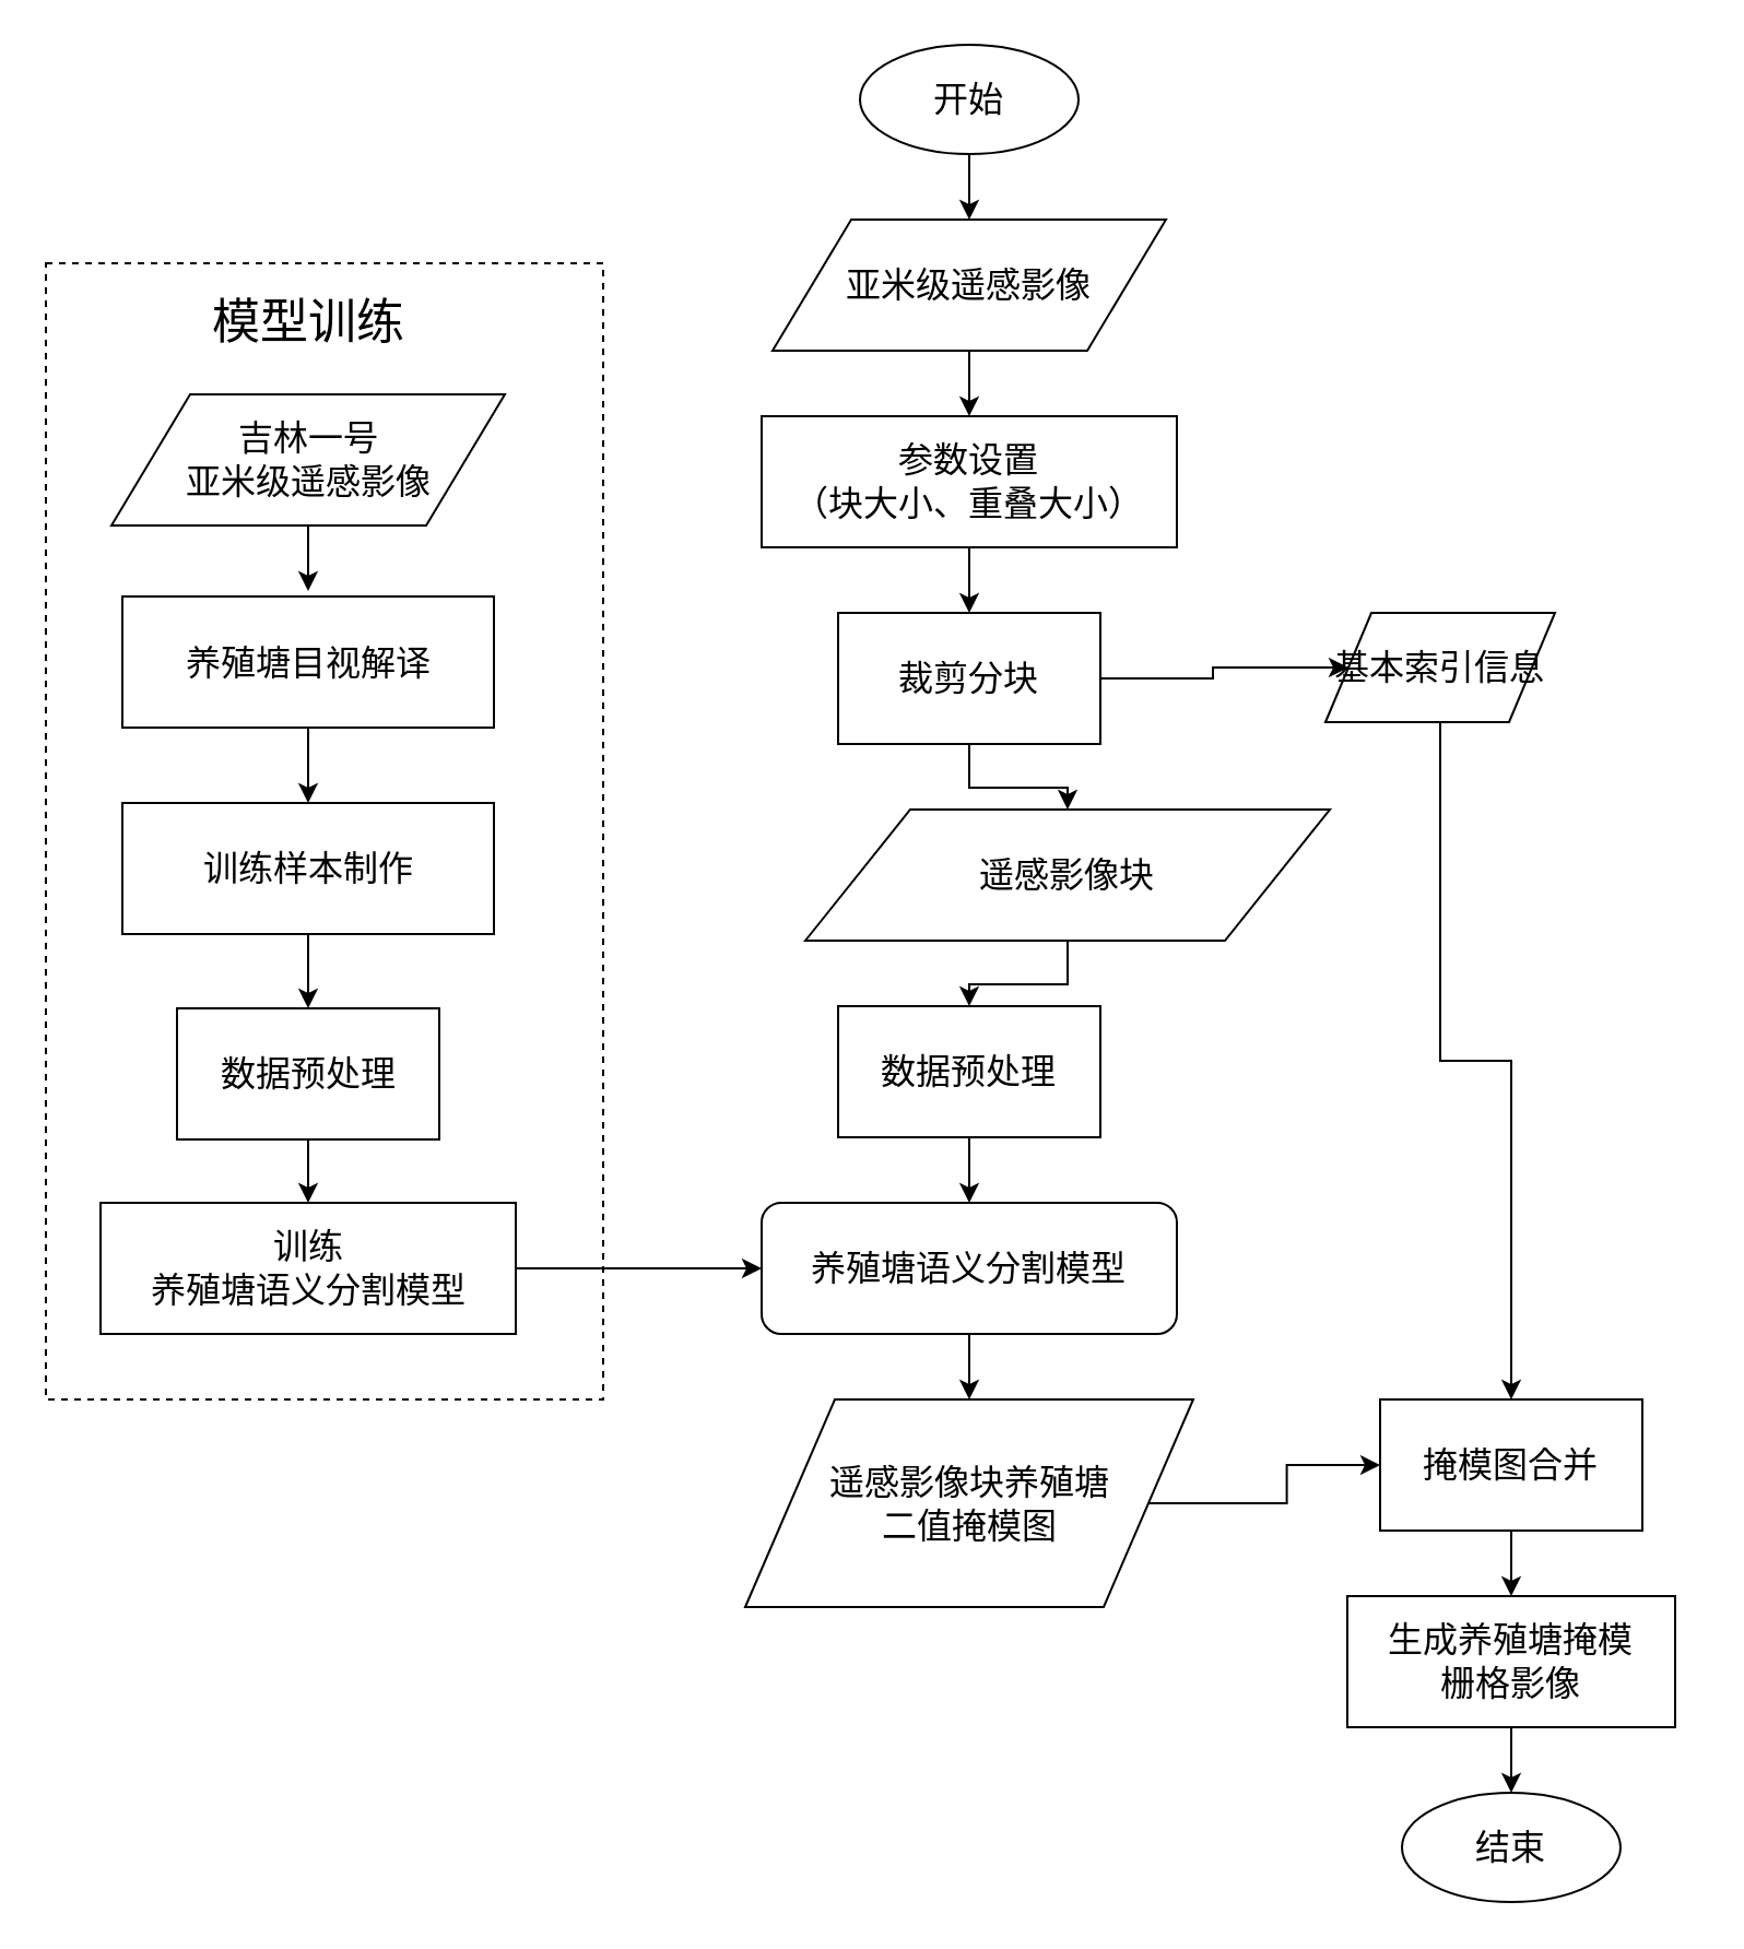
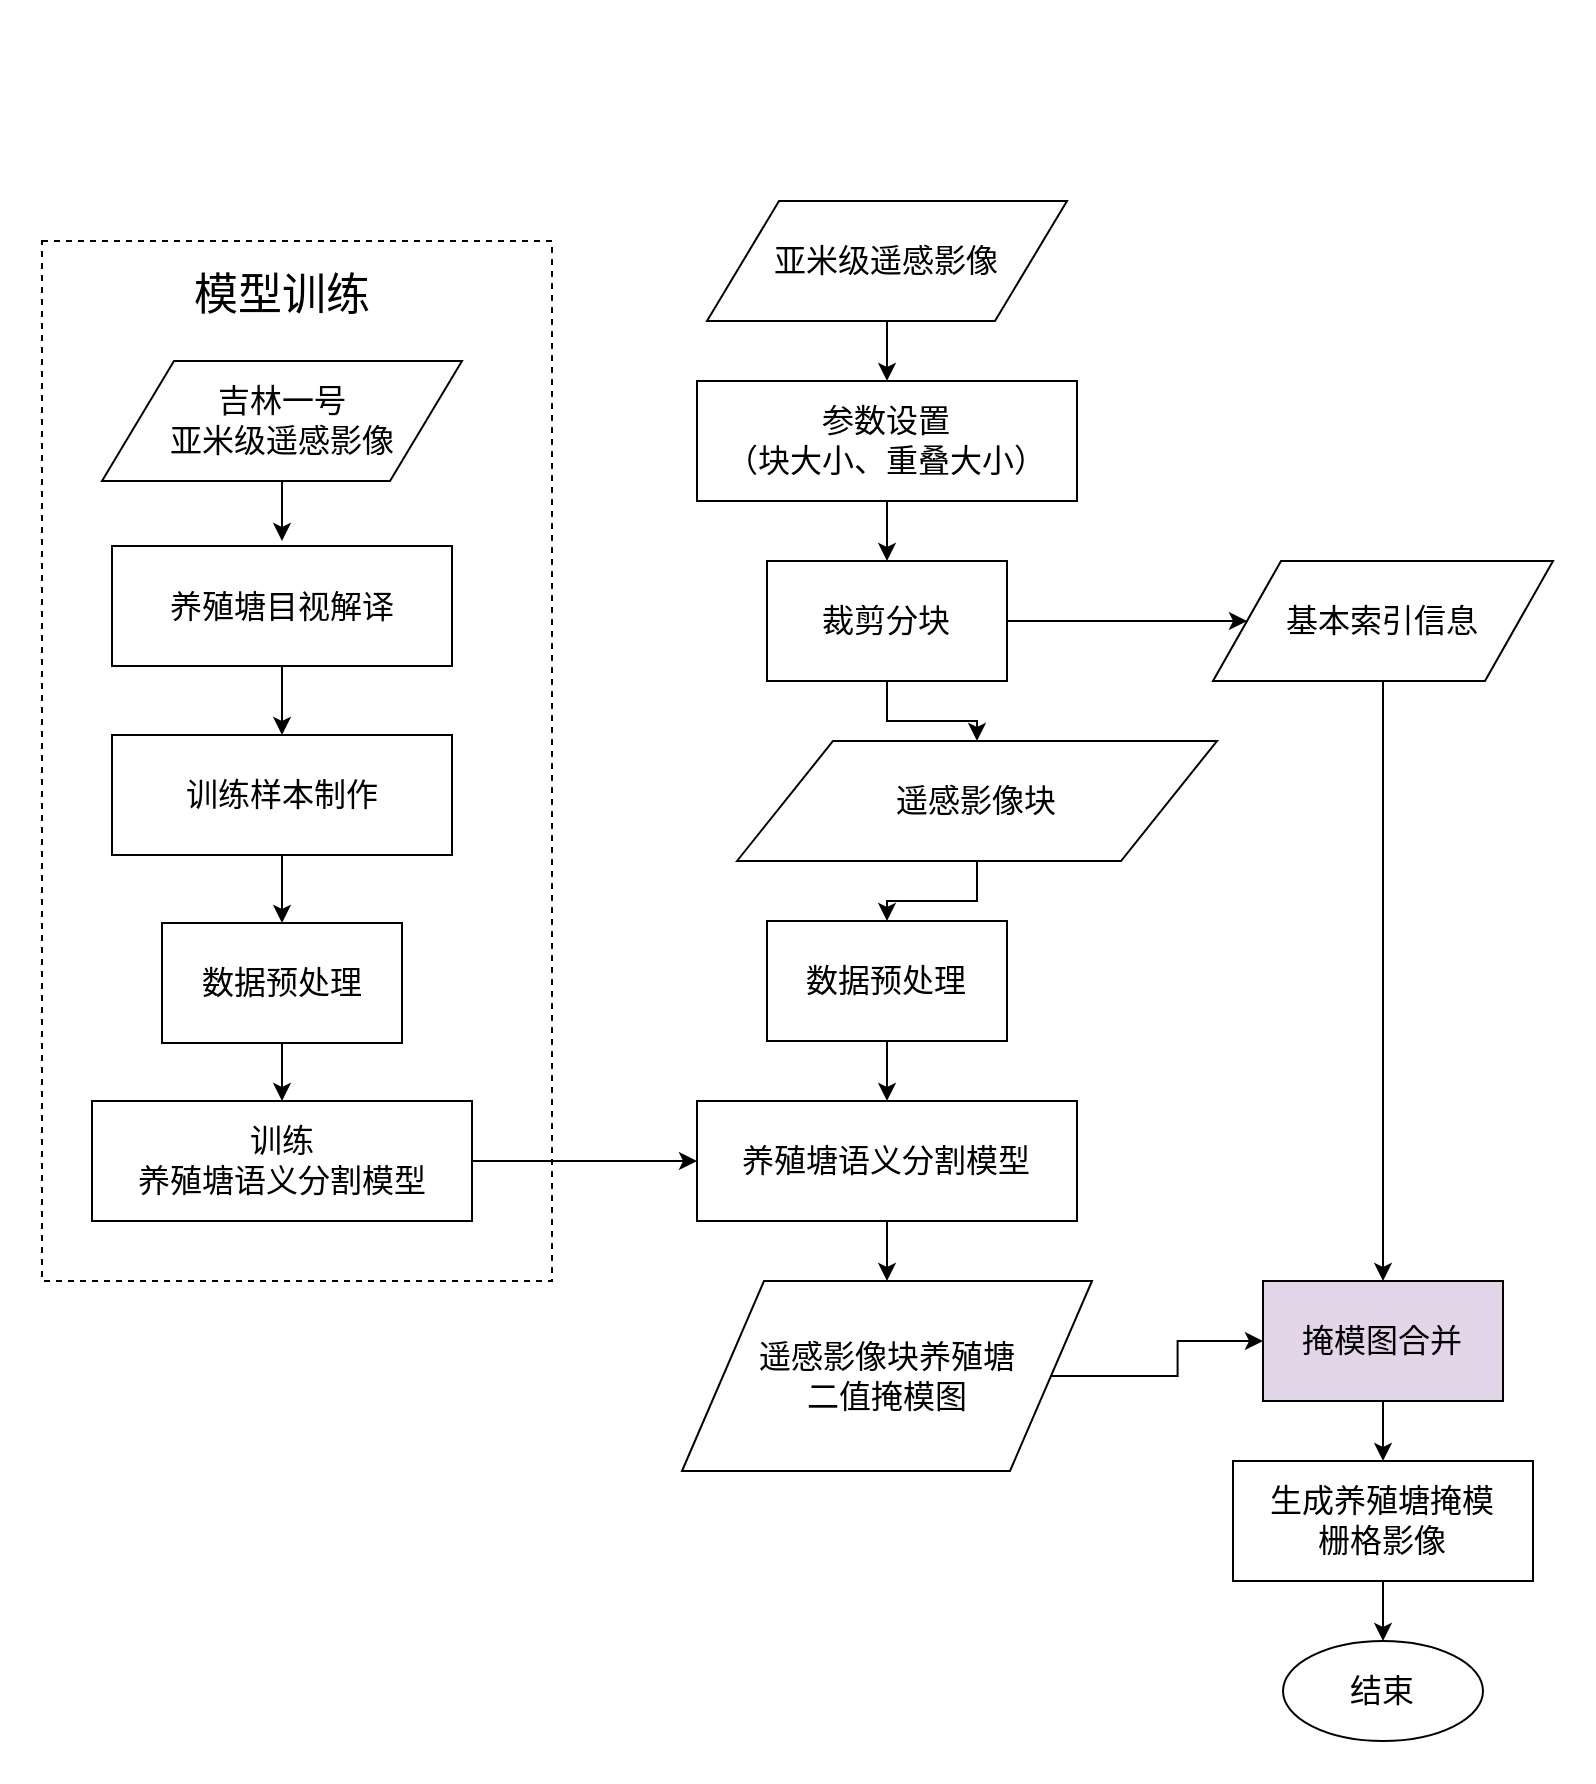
  <mxCell id="0" />
  <mxCell id="1" parent="0" />
  <mxCell id="2" value="" style="rounded=0;whiteSpace=wrap;html=1;dashed=1;" parent="1" vertex="1"><mxGeometry x="20.5" y="120" width="255" height="520" as="geometry" /></mxCell>
- <mxCell id="3" style="edgeStyle=orthogonalEdgeStyle;rounded=0;orthogonalLoop=1;jettySize=auto;html=1;exitX=0.5;exitY=1;exitDx=0;exitDy=0;fontSize=16;" parent="1" source="4" target="7" edge="1"><mxGeometry relative="1" as="geometry" /></mxCell>
- <mxCell id="4" value="开始" style="ellipse;whiteSpace=wrap;html=1;fontSize=16;" parent="1" vertex="1"><mxGeometry x="393" y="20" width="100" height="50" as="geometry" /></mxCell>
  <mxCell id="5" value="结束" style="ellipse;whiteSpace=wrap;html=1;fontSize=16;" parent="1" vertex="1"><mxGeometry x="641" y="820" width="100" height="50" as="geometry" /></mxCell>
  <mxCell id="6" style="edgeStyle=orthogonalEdgeStyle;rounded=0;orthogonalLoop=1;jettySize=auto;html=1;exitX=0.5;exitY=1;exitDx=0;exitDy=0;entryX=0.5;entryY=0;entryDx=0;entryDy=0;fontSize=16;" parent="1" source="7" target="9" edge="1"><mxGeometry relative="1" as="geometry" /></mxCell>
  <mxCell id="7" value="亚米级遥感影像" style="shape=parallelogram;perimeter=parallelogramPerimeter;whiteSpace=wrap;html=1;fontSize=16;" parent="1" vertex="1"><mxGeometry x="353" y="100" width="180" height="60" as="geometry" /></mxCell>
  <mxCell id="8" style="edgeStyle=orthogonalEdgeStyle;rounded=0;orthogonalLoop=1;jettySize=auto;html=1;exitX=0.5;exitY=1;exitDx=0;exitDy=0;fontSize=16;" parent="1" source="9" target="12" edge="1"><mxGeometry relative="1" as="geometry" /></mxCell>
  <mxCell id="9" value="参数设置&lt;br&gt;（块大小、重叠大小）&lt;br&gt;" style="rounded=0;whiteSpace=wrap;html=1;fontSize=16;" parent="1" vertex="1"><mxGeometry x="348" y="190" width="190" height="60" as="geometry" /></mxCell>
  <mxCell id="10" style="edgeStyle=orthogonalEdgeStyle;rounded=0;orthogonalLoop=1;jettySize=auto;html=1;exitX=0.5;exitY=1;exitDx=0;exitDy=0;fontSize=16;" parent="1" source="12" target="14" edge="1"><mxGeometry relative="1" as="geometry" /></mxCell>
  <mxCell id="11" style="edgeStyle=orthogonalEdgeStyle;rounded=0;orthogonalLoop=1;jettySize=auto;html=1;exitX=1;exitY=0.5;exitDx=0;exitDy=0;fontSize=16;" parent="1" source="12" target="24" edge="1"><mxGeometry relative="1" as="geometry" /></mxCell>
  <mxCell id="12" value="裁剪分块" style="rounded=0;whiteSpace=wrap;html=1;fontSize=16;" parent="1" vertex="1"><mxGeometry x="383" y="280" width="120" height="60" as="geometry" /></mxCell>
  <mxCell id="13" style="edgeStyle=orthogonalEdgeStyle;rounded=0;orthogonalLoop=1;jettySize=auto;html=1;exitX=0.5;exitY=1;exitDx=0;exitDy=0;fontSize=16;" parent="1" source="14" target="18" edge="1"><mxGeometry relative="1" as="geometry" /></mxCell>
  <mxCell id="14" value="遥感影像块" style="shape=parallelogram;perimeter=parallelogramPerimeter;whiteSpace=wrap;html=1;fontSize=16;" parent="1" vertex="1"><mxGeometry x="368" y="370" width="240" height="60" as="geometry" /></mxCell>
  <mxCell id="15" style="edgeStyle=orthogonalEdgeStyle;rounded=0;orthogonalLoop=1;jettySize=auto;html=1;exitX=0.5;exitY=1;exitDx=0;exitDy=0;entryX=0.5;entryY=0;entryDx=0;entryDy=0;fontSize=16;" parent="1" source="16" target="20" edge="1"><mxGeometry relative="1" as="geometry" /></mxCell>
- <mxCell id="16" value="养殖塘语义分割模型" style="whiteSpace=wrap;html=1;fontSize=16;rounded=1;" parent="1" vertex="1"><mxGeometry x="348" y="550" width="190" height="60" as="geometry" /></mxCell>
+ <mxCell id="16" value="养殖塘语义分割模型" style="rounded=0;whiteSpace=wrap;html=1;fontSize=16;" parent="1" vertex="1"><mxGeometry x="348" y="550" width="190" height="60" as="geometry" /></mxCell>
  <mxCell id="17" style="edgeStyle=orthogonalEdgeStyle;rounded=0;orthogonalLoop=1;jettySize=auto;html=1;exitX=0.5;exitY=1;exitDx=0;exitDy=0;fontSize=16;" parent="1" source="18" target="16" edge="1"><mxGeometry relative="1" as="geometry" /></mxCell>
  <mxCell id="18" value="数据预处理" style="rounded=0;whiteSpace=wrap;html=1;fontSize=16;" parent="1" vertex="1"><mxGeometry x="383" y="460" width="120" height="60" as="geometry" /></mxCell>
  <mxCell id="19" style="edgeStyle=orthogonalEdgeStyle;rounded=0;orthogonalLoop=1;jettySize=auto;html=1;exitX=1;exitY=0.5;exitDx=0;exitDy=0;entryX=0;entryY=0.5;entryDx=0;entryDy=0;fontSize=16;" parent="1" source="20" target="22" edge="1"><mxGeometry relative="1" as="geometry" /></mxCell>
  <mxCell id="20" value="遥感影像块养殖塘&lt;br&gt;二值掩模图" style="shape=parallelogram;perimeter=parallelogramPerimeter;whiteSpace=wrap;html=1;fontSize=16;" parent="1" vertex="1"><mxGeometry x="340.5" y="640" width="205" height="95" as="geometry" /></mxCell>
  <mxCell id="21" style="edgeStyle=orthogonalEdgeStyle;rounded=0;orthogonalLoop=1;jettySize=auto;html=1;exitX=0.5;exitY=1;exitDx=0;exitDy=0;entryX=0.5;entryY=0;entryDx=0;entryDy=0;fontSize=16;" parent="1" source="22" target="26" edge="1"><mxGeometry relative="1" as="geometry" /></mxCell>
- <mxCell id="22" value="掩模图合并" style="rounded=0;whiteSpace=wrap;html=1;fontSize=16;" parent="1" vertex="1"><mxGeometry x="631" y="640" width="120" height="60" as="geometry" /></mxCell>
+ <mxCell id="22" value="掩模图合并" style="rounded=0;whiteSpace=wrap;html=1;fontSize=16;fillColor=#e1d5e7;" parent="1" vertex="1"><mxGeometry x="631" y="640" width="120" height="60" as="geometry" /></mxCell>
  <mxCell id="23" style="edgeStyle=orthogonalEdgeStyle;rounded=0;orthogonalLoop=1;jettySize=auto;html=1;exitX=0.5;exitY=1;exitDx=0;exitDy=0;fontSize=16;" parent="1" source="24" target="22" edge="1"><mxGeometry relative="1" as="geometry" /></mxCell>
- <mxCell id="24" value="基本索引信息" style="shape=parallelogram;perimeter=parallelogramPerimeter;whiteSpace=wrap;html=1;fontSize=16;" parent="1" vertex="1"><mxGeometry x="606" y="280" width="105" height="50" as="geometry" /></mxCell>
+ <mxCell id="24" value="基本索引信息" style="shape=parallelogram;perimeter=parallelogramPerimeter;whiteSpace=wrap;html=1;fontSize=16;" parent="1" vertex="1"><mxGeometry x="606" y="280" width="170" height="60" as="geometry" /></mxCell>
  <mxCell id="25" style="edgeStyle=orthogonalEdgeStyle;rounded=0;orthogonalLoop=1;jettySize=auto;html=1;exitX=0.5;exitY=1;exitDx=0;exitDy=0;entryX=0.5;entryY=0;entryDx=0;entryDy=0;fontSize=16;" parent="1" source="26" target="5" edge="1"><mxGeometry relative="1" as="geometry" /></mxCell>
  <mxCell id="26" value="生成养殖塘掩模&lt;br style=&quot;font-size: 16px&quot;&gt;栅格影像" style="rounded=0;whiteSpace=wrap;html=1;fontSize=16;" parent="1" vertex="1"><mxGeometry x="616" y="730" width="150" height="60" as="geometry" /></mxCell>
  <mxCell id="27" style="edgeStyle=orthogonalEdgeStyle;rounded=0;orthogonalLoop=1;jettySize=auto;html=1;exitX=0.5;exitY=1;exitDx=0;exitDy=0;" parent="1" source="28" edge="1"><mxGeometry relative="1" as="geometry"><mxPoint x="140.5" y="270" as="targetPoint" /></mxGeometry></mxCell>
  <mxCell id="28" value="吉林一号&lt;br&gt;亚米级遥感影像" style="shape=parallelogram;perimeter=parallelogramPerimeter;whiteSpace=wrap;html=1;fontSize=16;" parent="1" vertex="1"><mxGeometry x="50.5" y="180" width="180" height="60" as="geometry" /></mxCell>
  <mxCell id="29" style="edgeStyle=orthogonalEdgeStyle;rounded=0;orthogonalLoop=1;jettySize=auto;html=1;exitX=0.5;exitY=1;exitDx=0;exitDy=0;entryX=0.5;entryY=0;entryDx=0;entryDy=0;" parent="1" source="30" target="32" edge="1"><mxGeometry relative="1" as="geometry" /></mxCell>
  <mxCell id="30" value="养殖塘目视解译" style="rounded=0;whiteSpace=wrap;html=1;fontSize=16;" parent="1" vertex="1"><mxGeometry x="55.5" y="272.5" width="170" height="60" as="geometry" /></mxCell>
  <mxCell id="31" style="edgeStyle=orthogonalEdgeStyle;rounded=0;orthogonalLoop=1;jettySize=auto;html=1;exitX=0.5;exitY=1;exitDx=0;exitDy=0;entryX=0.5;entryY=0;entryDx=0;entryDy=0;" parent="1" source="32" target="36" edge="1"><mxGeometry relative="1" as="geometry" /></mxCell>
  <mxCell id="32" value="训练样本制作" style="rounded=0;whiteSpace=wrap;html=1;fontSize=16;" parent="1" vertex="1"><mxGeometry x="55.5" y="367" width="170" height="60" as="geometry" /></mxCell>
  <mxCell id="33" style="edgeStyle=orthogonalEdgeStyle;rounded=0;orthogonalLoop=1;jettySize=auto;html=1;exitX=1;exitY=0.5;exitDx=0;exitDy=0;entryX=0;entryY=0.5;entryDx=0;entryDy=0;" parent="1" source="34" target="16" edge="1"><mxGeometry relative="1" as="geometry" /></mxCell>
  <mxCell id="34" value="训练&lt;br&gt;养殖塘语义分割模型" style="rounded=0;whiteSpace=wrap;html=1;fontSize=16;" parent="1" vertex="1"><mxGeometry x="45.5" y="550" width="190" height="60" as="geometry" /></mxCell>
  <mxCell id="35" style="edgeStyle=orthogonalEdgeStyle;rounded=0;orthogonalLoop=1;jettySize=auto;html=1;exitX=0.5;exitY=1;exitDx=0;exitDy=0;" parent="1" source="36" target="34" edge="1"><mxGeometry relative="1" as="geometry" /></mxCell>
  <mxCell id="36" value="数据预处理" style="rounded=0;whiteSpace=wrap;html=1;fontSize=16;" parent="1" vertex="1"><mxGeometry x="80.5" y="461" width="120" height="60" as="geometry" /></mxCell>
  <mxCell id="37" value="&lt;font style=&quot;font-size: 22px&quot;&gt;模型训练&lt;/font&gt;" style="text;html=1;strokeColor=none;fillColor=none;align=center;verticalAlign=middle;whiteSpace=wrap;rounded=0;dashed=1;" parent="1" vertex="1"><mxGeometry x="90.5" y="137.5" width="100" height="20" as="geometry" /></mxCell>
